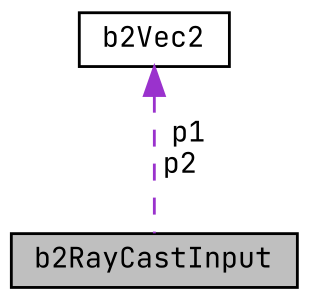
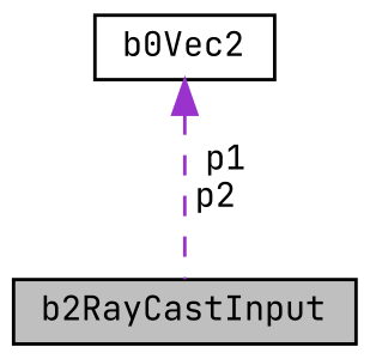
  digraph {
    fontname="JetBrains Mono"
    node [color=black fontname="JetBrains Mono" fontsize=10 shape=record style=filled]
    n1 [fillcolor=grey75 fontcolor=black height=0.2 label=b2RayCastInput width=0.4]
-   n2 [fillcolor=white height=0.2 label=b2Vec2 width=0.4]
+   n2 [fillcolor=white height=0.2 label=b0Vec2 width=0.4]
    n2 -> n1 [color=darkorchid3 dir=back fontname="JetBrains Mono" fontsize=10 label=" p1\np2" labelfontname=Helvetica labelfontsize=10 style=dashed]
  }
